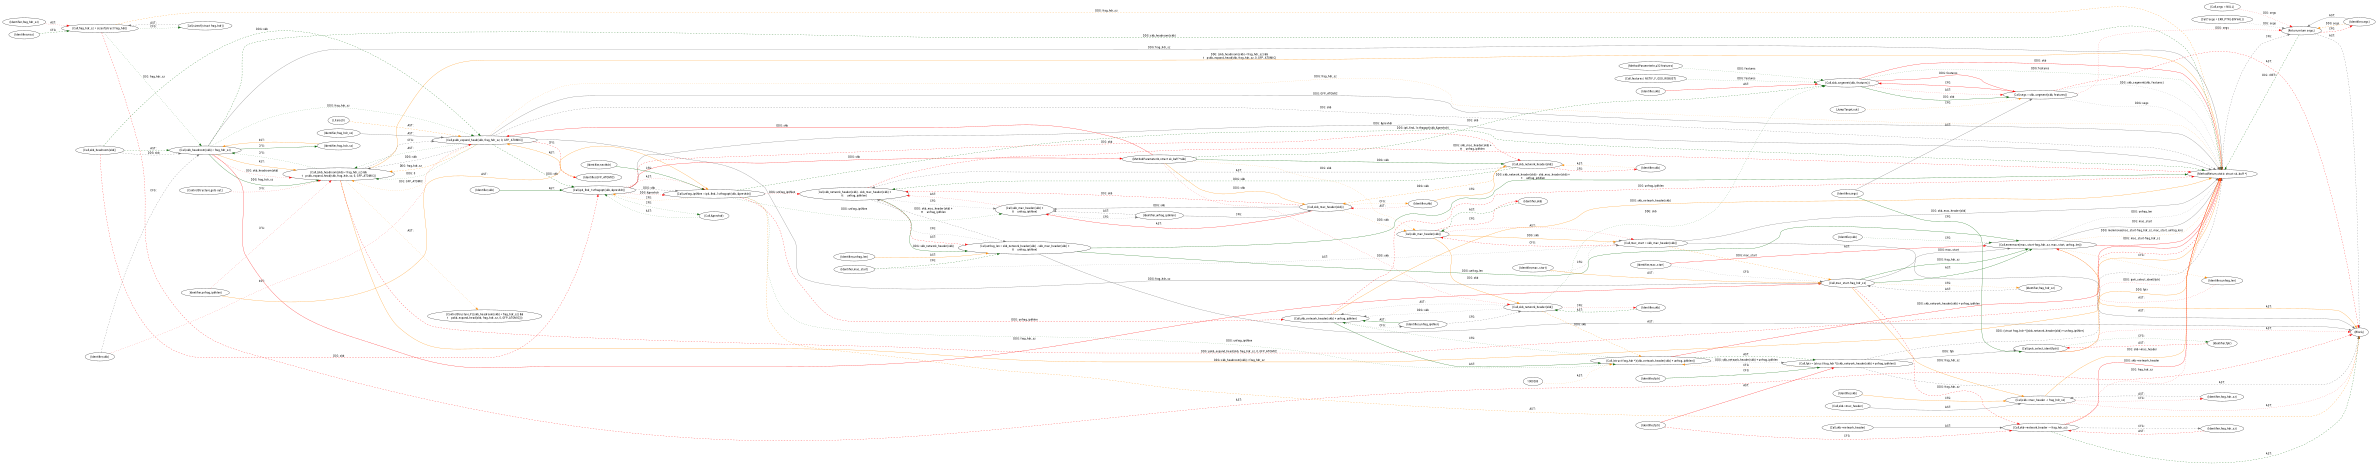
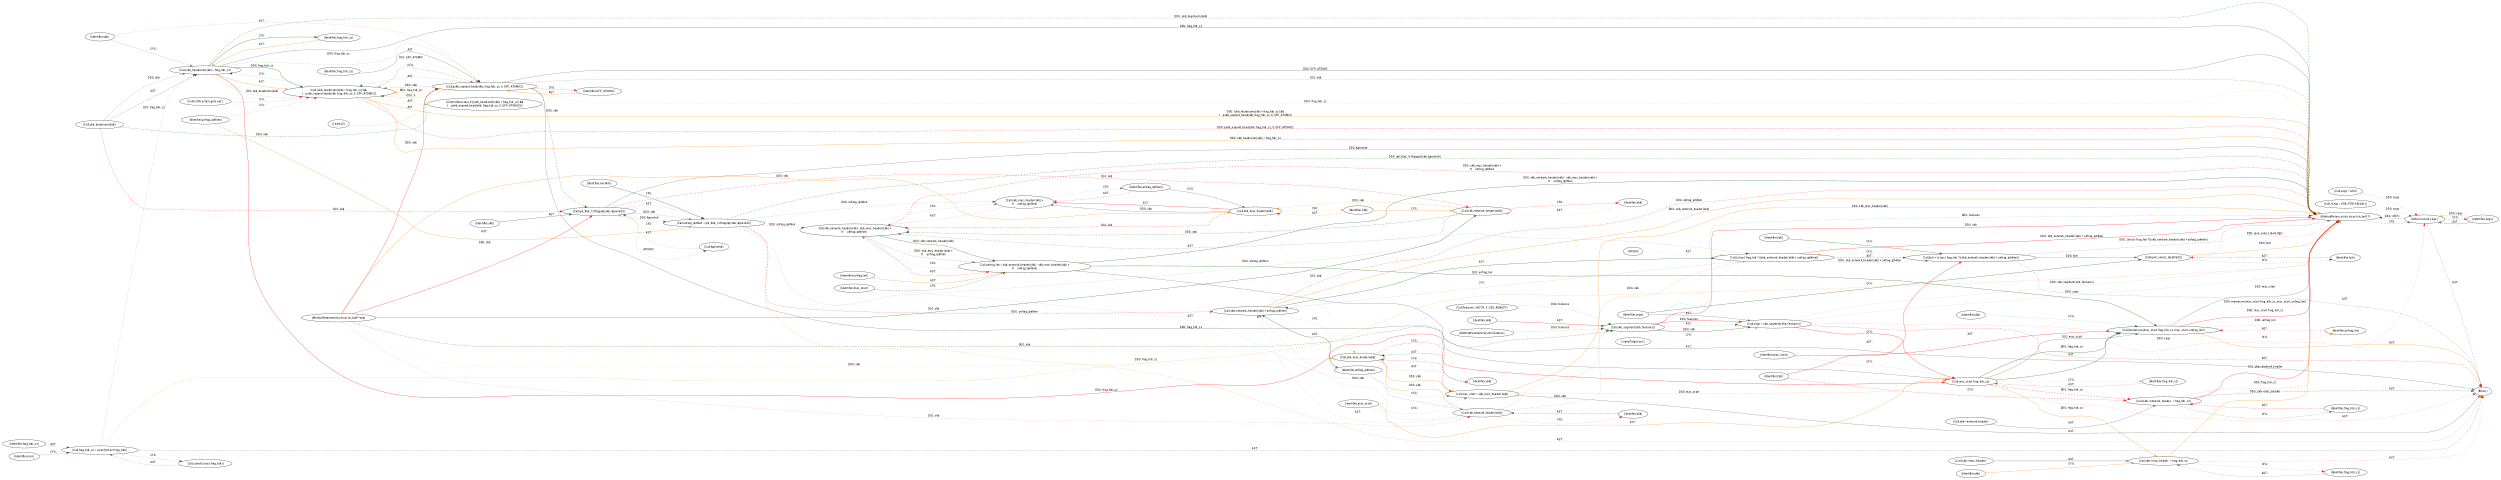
  digraph {
    fontname="Roboto Condensed"
    rankdir=LR
    node [fontname="Roboto Condensed"]
    edge [color=red fontname="Roboto Condensed" style=dotted]
    n1 [label="(Call,frag_hdr_sz = sizeof(struct frag_hdr))"]
    n2 [label="(Call,skb_headroom(skb) < frag_hdr_sz)"]
    n3 [label="(MethodReturn,static struct sk_buff *)"]
    n4 [label="(Call,sizeof(struct frag_hdr))"]
    n5 [label="(Block,)"]
    n6 [label="(Call,(skb_headroom(skb) < frag_hdr_sz) &&\n \t    pskb_expand_head(skb, frag_hdr_sz, 0, GFP_ATOMIC))"]
    n7 [label="(Call,pskb_expand_head(skb, frag_hdr_sz, 0, GFP_ATOMIC))"]
    n8 [label="(Call,mac_start-frag_hdr_sz)"]
    n9 [label="(Identifier,frag_hdr_sz)"]
    n10 [label="(Return,return segs;)"]
    n11 [label="(ControlStructure,if ((skb_headroom(skb) < frag_hdr_sz) &&\n \t    pskb_expand_head(skb, frag_hdr_sz, 0, GFP_ATOMIC)))"]
    n12 [label="(Call,ip6_find_1stfragopt(skb, &prevhdr))"]
    n13 [label="(Identifier,GFP_ATOMIC)"]
    n14 [label="(Call,memmove(mac_start-frag_hdr_sz, mac_start, unfrag_len))"]
    n15 [label="(Call,skb->mac_header -= frag_hdr_sz)"]
    n16 [label="(Call,skb->network_header -= frag_hdr_sz)"]
    n17 [label="(Identifier,frag_hdr_sz)"]
    n18 [label="(Call,unfrag_ip6hlen = ip6_find_1stfragopt(skb, &prevhdr))"]
    n19 [label="(Call,skb_network_header(skb))"]
    n20 [label="(Call,&prevhdr)"]
    n21 [label="(Call,skb_network_header(skb) - skb_mac_header(skb) +\n\t\t     unfrag_ip6hlen)"]
    n22 [label="(Call,skb_mac_header(skb) +\n\t\t     unfrag_ip6hlen)"]
    n23 [label="(Call,(struct frag_hdr *)(skb_network_header(skb) + unfrag_ip6hlen))"]
    n24 [label="(Call,skb_network_header(skb) + unfrag_ip6hlen)"]
    n25 [label="(Call,skb_mac_header(skb))"]
    n26 [label="(Identifier,skb)"]
    n27 [label="(Call,unfrag_len = skb_network_header(skb) - skb_mac_header(skb) +\n\t\t     unfrag_ip6hlen)"]
    n28 [label="(Identifier,unfrag_ip6hlen)"]
    n29 [label="(Call,fptr = (struct frag_hdr *)(skb_network_header(skb) + unfrag_ip6hlen))"]
    n30 [label="(Identifier,unfrag_ip6hlen)"]
    n31 [label="(Identifier,unfrag_len)"]
    n32 [label="(Call,ipv6_select_ident(fptr))"]
    n33 [label="(Identifier,fptr)"]
    n34 [label="(Call,skb_network_header(skb))"]
    n35 [label="(Call,skb_mac_header(skb))"]
    n36 [label="(Identifier,skb)"]
    n37 [label="(Call,mac_start = skb_mac_header(skb))"]
    n38 [label="(Identifier,skb)"]
    n39 [label="(Call,skb_segment(skb, features))"]
    n40 [label="(Identifier,skb)"]
    n41 [label="(Identifier,frag_hdr_sz)"]
    n42 [label="(Identifier,frag_hdr_sz)"]
    n43 [label="(Call,segs = skb_segment(skb, features))"]
    n44 [label="(Identifier,segs)"]
    n45 [label="(Identifier,unfrag_ip6hlen)"]
    n46 [label="(Identifier,frag_hdr_sz)"]
    n47 [label="(Literal,0)"]
    n48 [label="(Identifier,unfrag_len)"]
    n49 [label="(Identifier,mac_start)"]
    n50 [label="(JumpTarget,out:)"]
    n51 [label="(Call,features | NETIF_F_GSO_ROBUST)"]
    n52 [label="(Identifier,skb)"]
    n53 [label="(Identifier,mac_start)"]
    n54 [label="(Identifier,skb)"]
    n55 [label="(Identifier,frag_hdr_sz)"]
    n56 [label="(Identifier,skb)"]
    n57 [label="(Call,skb->network_header)"]
    n58 [label="(Identifier,mac_start)"]
    n59 [label="(Call,skb_headroom(skb))"]
    n60 [label="(Identifier,skb)"]
    n61 [label="(MethodParameterIn,u32 features)"]
-   n62 [label="(Call,segs = NULL)"]
+   n62 [label="(Call,segs = GSO)"]
    n63 [label="(Call,*segs = ERR_PTR(-EINVAL))"]
    n64 [label="(MethodParameterIn,struct sk_buff *skb)"]
    n65 [label="(Identifier,segs)"]
    n66 [label="(Call,skb->mac_header)"]
    n67 [label="(Identifier,skb)"]
    n68 [label="(ControlStructure,goto out;)"]
    n69 [label="(Identifier,nexthdr)"]
    n70 [label="(Identifier,fptr)"]
    n71 [label="(Identifier,fptr)"]
    n72 [label="(Identifier,mss)"]
    1000283
    n1 -> n2 [color=darkgreen label="DDG: frag_hdr_sz"]
    n1 -> n3 [color=darkorange label="DDG: frag_hdr_sz" style=dashed]
    n1 -> n4 [color=darkgreen label="CFG: "]
-   n1 -> n5 [label="AST: " style=dashed]
+   n1 -> n5 [color=gray40 label="AST: " style=dashed]
    n2 -> n3 [color=darkgreen label="DDG: skb_headroom(skb)" style=dashed]
    n2 -> n3 [color=gray40 label="DDG: frag_hdr_sz" style=solid]
    n2 -> n6 [color=darkorange label="AST: " style=solid]
    n2 -> n6 [label="DDG: skb_headroom(skb)"]
    n2 -> n6 [color=darkgreen label="DDG: frag_hdr_sz" style=solid]
    n2 -> n7 [color=darkgreen label="DDG: frag_hdr_sz"]
    n2 -> n8 [label="DDG: frag_hdr_sz" style=solid]
    n2 -> n9 [color=darkgreen label="CFG: " style=solid]
    n3 -> n10 [color=gray40 label="CFG: " style=dashed]
    n4 -> n1 [color=gray40 label="AST: " style=dashed]
    n6 -> n2 [color=darkgreen label="CFG: "]
    n6 -> n3 [color=darkorange label="DDG: skb_headroom(skb) < frag_hdr_sz" style=solid]
    n6 -> n3 [color=darkorange label="DDG: (skb_headroom(skb) < frag_hdr_sz) &&\n \t    pskb_expand_head(skb, frag_hdr_sz, 0, GFP_ATOMIC)" style=solid]
    n6 -> n3 [label="DDG: pskb_expand_head(skb, frag_hdr_sz, 0, GFP_ATOMIC)" style=dashed]
    n6 -> n7 [color=gray40 label="CFG: " style=dashed]
    n6 -> n11 [color=darkorange label="AST: "]
    n7 -> n3 [color=darkorange label="DDG: frag_hdr_sz"]
    n7 -> n3 [color=gray40 label="DDG: GFP_ATOMIC" style=solid]
    n7 -> n3 [color=gray40 label="DDG: skb" style=dashed]
    n7 -> n6 [color=darkgreen label="AST: "]
    n7 -> n6 [color=gray40 label="DDG: skb" style=dashed]
    n7 -> n6 [color=darkorange label="DDG: frag_hdr_sz" style=dashed]
    n7 -> n6 [color=darkgreen label="DDG: 0"]
    n7 -> n6 [color=darkorange label="DDG: GFP_ATOMIC"]
    n7 -> n8 [color=gray40 label="DDG: frag_hdr_sz" style=solid]
    n7 -> n12 [color=darkgreen label="DDG: skb" style=dashed]
    n7 -> n13 [label="CFG: " style=dashed]
    n8 -> n14 [color=darkgreen label="AST: " style=solid]
    n8 -> n14 [color=gray40 label="DDG: mac_start" style=solid]
    n8 -> n14 [color=darkgreen label="DDG: frag_hdr_sz" style=solid]
    n8 -> n15 [color=darkorange label="DDG: frag_hdr_sz" style=solid]
    n8 -> n16 [label="DDG: frag_hdr_sz" style=dashed]
    n8 -> n17 [color=darkorange label="CFG: "]
    n9 -> n2 [color=darkorange label="AST: " style=solid]
    n10 -> n3 [color=darkgreen label="DDG: <RET>" style=dashed]
    n10 -> n5 [color=gray40 label="AST: " style=dashed]
    n10 -> n44 [label="CFG: " style=dashed]
    n12 -> n3 [color=gray40 label="DDG: &prevhdr" style=solid]
    n12 -> n18 [label="AST: "]
    n12 -> n18 [color=gray40 label="DDG: skb" style=dashed]
    n12 -> n18 [label="DDG: &prevhdr"]
    n12 -> n19 [label="DDG: skb" style=dashed]
-   n12 -> n20 [color=darkgreen label="CFG: "]
+   n12 -> n20 [color=darkgreen label="ATOMIC: "]
    n13 -> n7 [color=darkorange label="AST: " style=solid]
    n14 -> n3 [label="DDG: mac_start-frag_hdr_sz" style=solid]
    n14 -> n3 [color=gray40 label="DDG: unfrag_len"]
    n14 -> n3 [color=gray40 label="DDG: mac_start" style=solid]
    n14 -> n3 [color=darkorange label="DDG: memmove(mac_start-frag_hdr_sz, mac_start, unfrag_len)"]
    n14 -> n5 [color=darkorange label="AST: " style=solid]
    n14 -> n31 [color=darkorange label="CFG: "]
    n15 -> n3 [color=darkorange label="DDG: skb->mac_header" style=solid]
    n15 -> n5 [label="AST: "]
    n15 -> n41 [label="CFG: "]
    n16 -> n3 [label="DDG: skb->network_header" style=solid]
    n16 -> n3 [label="DDG: frag_hdr_sz"]
    n16 -> n5 [color=darkgreen label="AST: " style=dashed]
    n16 -> n42 [color=gray40 label="CFG: " style=dashed]
    n17 -> n8 [color=gray40 label="AST: " style=dashed]
    n18 -> n3 [color=darkgreen label="DDG: ip6_find_1stfragopt(skb, &prevhdr)" style=dashed]
    n18 -> n5 [color=darkorange label="AST: " style=dashed]
    n18 -> n12 [color=darkorange label="CFG: "]
    n18 -> n21 [label="DDG: unfrag_ip6hlen"]
    n18 -> n22 [color=darkgreen label="DDG: unfrag_ip6hlen"]
    n18 -> n23 [color=darkgreen label="DDG: unfrag_ip6hlen"]
    n18 -> n24 [label="DDG: unfrag_ip6hlen" style=dashed]
    n19 -> n21 [color=gray40 label="AST: " style=dashed]
    n19 -> n21 [color=darkgreen label="DDG: skb" style=dashed]
    n19 -> n25 [color=darkorange label="DDG: skb" style=dashed]
    n19 -> n26 [label="CFG: " style=dashed]
    n20 -> n12 [color=darkgreen label="AST: "]
    n21 -> n3 [label="DDG: skb_mac_header(skb) +\n\t\t     unfrag_ip6hlen" style=dashed]
    n21 -> n22 [color=gray40 label="CFG: "]
    n21 -> n27 [label="AST: " style=dashed]
    n21 -> n27 [color=darkgreen label="DDG: skb_network_header(skb)" style=solid]
    n21 -> n27 [color=gray40 label="DDG: skb_mac_header(skb) +\n\t\t     unfrag_ip6hlen" style=dashed]
    n22 -> n21 [label="AST: "]
    n22 -> n28 [color=gray40 label="CFG: "]
    n23 -> n3 [label="DDG: skb_network_header(skb) + unfrag_ip6hlen" style=solid]
    n23 -> n24 [color=darkgreen label="CFG: "]
    n23 -> n29 [color=darkgreen label="AST: " style=dashed]
    n23 -> n29 [color=gray40 label="DDG: skb_network_header(skb) + unfrag_ip6hlen"]
    n24 -> n3 [color=darkorange label="DDG: skb_network_header(skb)" style=solid]
    n24 -> n3 [label="DDG: unfrag_ip6hlen" style=dashed]
    n24 -> n23 [color=darkgreen label="AST: " style=solid]
    n24 -> n30 [color=gray40 label="CFG: "]
    n25 -> n21 [label="DDG: skb" style=dashed]
    n25 -> n22 [label="AST: " style=solid]
    n25 -> n22 [color=gray40 label="DDG: skb" style=solid]
    n25 -> n35 [color=darkorange label="DDG: skb"]
    n25 -> n36 [color=darkorange label="CFG: "]
    n26 -> n19 [color=darkorange label="AST: "]
    n27 -> n3 [color=darkgreen label="DDG: skb_network_header(skb) - skb_mac_header(skb) +\n\t\t     unfrag_ip6hlen" style=solid]
    n27 -> n5 [color=gray40 label="AST: " style=solid]
    n27 -> n14 [color=darkgreen label="DDG: unfrag_len" style=solid]
    n27 -> n21 [color=gray40 label="CFG: "]
    n28 -> n22 [color=gray40 label="AST: " style=dashed]
    n28 -> n25 [color=gray40 label="CFG: " style=solid]
    n29 -> n3 [color=gray40 label="DDG: (struct frag_hdr *)(skb_network_header(skb) + unfrag_ip6hlen)" style=dashed]
    n29 -> n5 [color=gray40 label="AST: " style=dashed]
    n29 -> n23 [color=darkorange label="CFG: "]
    n29 -> n32 [color=gray40 label="DDG: fptr" style=solid]
    n30 -> n24 [color=darkgreen label="AST: " style=solid]
    n30 -> n34 [color=gray40 label="CFG: " style=dashed]
    n31 -> n14 [label="AST: "]
    n32 -> n3 [label="DDG: ipv6_select_ident(fptr)"]
    n32 -> n3 [color=darkorange label="DDG: fptr" style=solid]
-   n32 -> n5 [label="AST: "]
+   n8 -> n5 [label="AST: "]
    n32 -> n33 [color=darkgreen label="CFG: "]
    n33 -> n32 [label="AST: " style=dashed]
    n34 -> n23 [color=darkorange label="DDG: skb" style=dashed]
    n34 -> n24 [color=gray40 label="AST: "]
    n34 -> n24 [color=gray40 label="DDG: skb"]
    n34 -> n39 [color=darkgreen label="DDG: skb"]
    n34 -> n40 [label="CFG: "]
    n35 -> n34 [color=darkorange label="DDG: skb" style=solid]
    n35 -> n37 [label="AST: "]
    n35 -> n37 [color=darkorange label="DDG: skb" style=solid]
    n35 -> n38 [label="CFG: " style=dashed]
    n36 -> n19 [color=darkorange label="CFG: " style=solid]
    n36 -> n25 [label="AST: "]
-   n37 -> n3 [color=gray40 label="DDG: skb_mac_header(skb)" style=solid]
+   n37 -> n3 [color=darkorange label="DDG: skb_mac_header(skb)" style=solid]
    n37 -> n5 [color=gray40 label="AST: " style=solid]
    n37 -> n8 [color=darkorange label="DDG: mac_start" style=dashed]
    n37 -> n35 [label="CFG: " style=dashed]
    n38 -> n35 [color=darkgreen label="AST: " style=dashed]
    n39 -> n3 [label="DDG: skb" style=solid]
    n39 -> n3 [color=darkgreen label="DDG: features"]
    n39 -> n43 [label="AST: "]
    n39 -> n43 [color=darkgreen label="DDG: skb" style=solid]
    n39 -> n43 [label="DDG: features" style=solid]
    n40 -> n34 [color=darkgreen label="AST: " style=dashed]
    n41 -> n15 [color=gray40 label="AST: " style=dashed]
    n42 -> n16 [label="AST: " style=dashed]
    n43 -> n3 [color=gray40 label="DDG: segs"]
    n43 -> n3 [color=gray40 label="DDG: skb_segment(skb, features)"]
    n43 -> n5 [label="AST: " style=dashed]
    n43 -> n10 [label="DDG: segs"]
-   n43 -> n39 [label="CFG: " style=solid]
+   n43 -> n8 [label="CFG: " style=solid]
    n44 -> n10 [color=gray40 label="AST: " style=solid]
    n44 -> n10 [color=darkorange label="DDG: segs" style=dashed]
    n45 -> n6 [label="CFG: "]
    n45 -> n18 [color=darkorange label="AST: " style=solid]
    n46 -> n1 [label="AST: "]
    n47 -> n7 [color=darkorange label="AST: " style=dashed]
    n48 -> n27 [color=darkorange label="AST: " style=solid]
    n49 -> n27 [color=darkgreen label="CFG: " style=dashed]
    n49 -> n37 [color=gray40 label="AST: "]
    n50 -> n43 [color=darkorange label="CFG: "]
    n51 -> n39 [color=darkgreen label="DDG: features"]
    n52 -> n39 [label="AST: " style=solid]
    n53 -> n8 [color=gray40 label="CFG: "]
    n53 -> n14 [label="AST: " style=solid]
    n54 -> n15 [color=darkorange label="CFG: " style=solid]
    n55 -> n7 [color=gray40 label="AST: " style=solid]
    n56 -> n2 [color=gray40 label="CFG: " style=dashed]
    n56 -> n7 [label="AST: "]
    n57 -> n16 [color=gray40 label="AST: " style=solid]
    n58 -> n8 [color=darkorange label="AST: " style=solid]
    n58 -> n37 [color=gray40 label="CFG: "]
    n59 -> n2 [color=darkgreen label="AST: " style=dashed]
    n59 -> n2 [color=gray40 label="DDG: skb" style=dashed]
    n59 -> n7 [color=darkgreen label="DDG: skb" style=dashed]
    n59 -> n12 [label="DDG: skb" style=dashed]
    n60 -> n14 [color=darkgreen label="CFG: "]
    n61 -> n39 [color=darkgreen label="DDG: features"]
    n62 -> n10 [label="DDG: segs"]
    n63 -> n10 [color=gray40 label="DDG: segs"]
    n64 -> n7 [label="DDG: skb" style=solid]
-   n12 -> n64 [label="DDG: skb" style=solid]
+   n64 -> n12 [label="DDG: skb" style=solid]
    n64 -> n19 [color=darkgreen label="DDG: skb" style=solid]
    n64 -> n25 [color=darkorange label="DDG: skb" style=solid]
    n64 -> n34 [label="DDG: skb"]
    n64 -> n35 [color=darkorange label="DDG: skb"]
    n64 -> n39 [color=darkgreen label="DDG: skb" style=dashed]
    n65 -> n32 [color=darkgreen label="CFG: " style=solid]
    n65 -> n43 [color=gray40 label="AST: " style=solid]
    n66 -> n15 [color=gray40 label="AST: " style=solid]
    n67 -> n12 [color=darkgreen label="AST: " style=solid]
    n68 -> n6 [label="CFG: "]
    n69 -> n18 [color=darkgreen label="CFG: " style=solid]
    n70 -> n16 [label="CFG: " style=dashed]
    n70 -> n29 [label="AST: " style=solid]
    n71 -> n29 [color=darkgreen label="CFG: " style=solid]
    n72 -> n1 [color=darkgreen label="CFG: " style=dashed]
    1000283 -> n23 [color=darkorange label="AST: "]
  }
